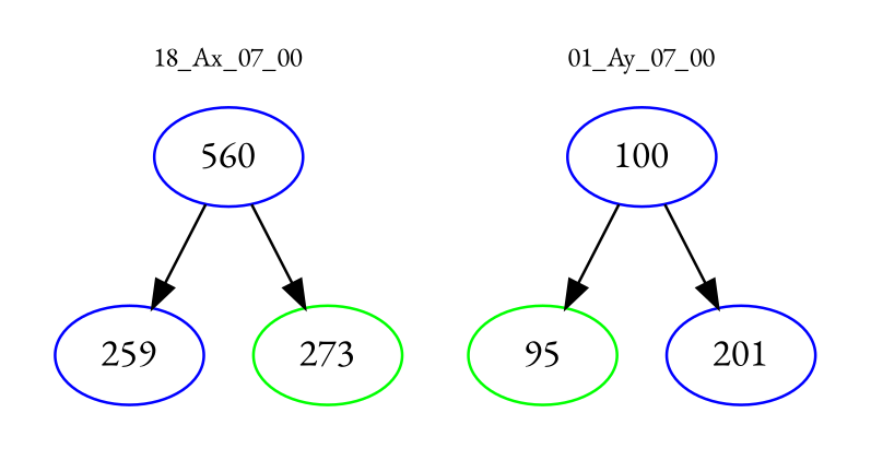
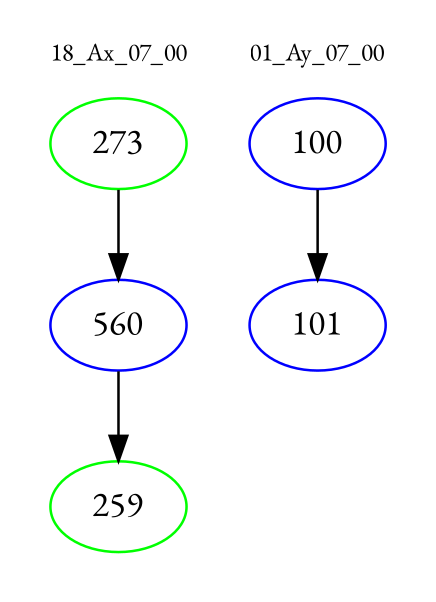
  digraph {
    fontname="EB Garamond"
    node [color=blue fontname="EB Garamond"]
    edge [color=black fontname="EB Garamond"]
    n1 [label=560]
-   n2 [label=259]
+   n2 [color=green label=259]
    n3 [color=green label=273]
    n4 [label=100]
-   n5 [color=green label=95]
-   n6 [label=201]
+   n6 [label=101]
    subgraph cluster_1 {
      color=white
      fontsize=10
      label="18_Ax_07_00"
      n1
      n2
      n3
    }
    subgraph cluster_2 {
      color=white
      fontsize=10
      label="01_Ay_07_00"
      n4
-     n5
      n6
    }
    n1 -> n2
-   n1 -> n3
-   n4 -> n5
+   n3 -> n1
    n4 -> n6
  }
